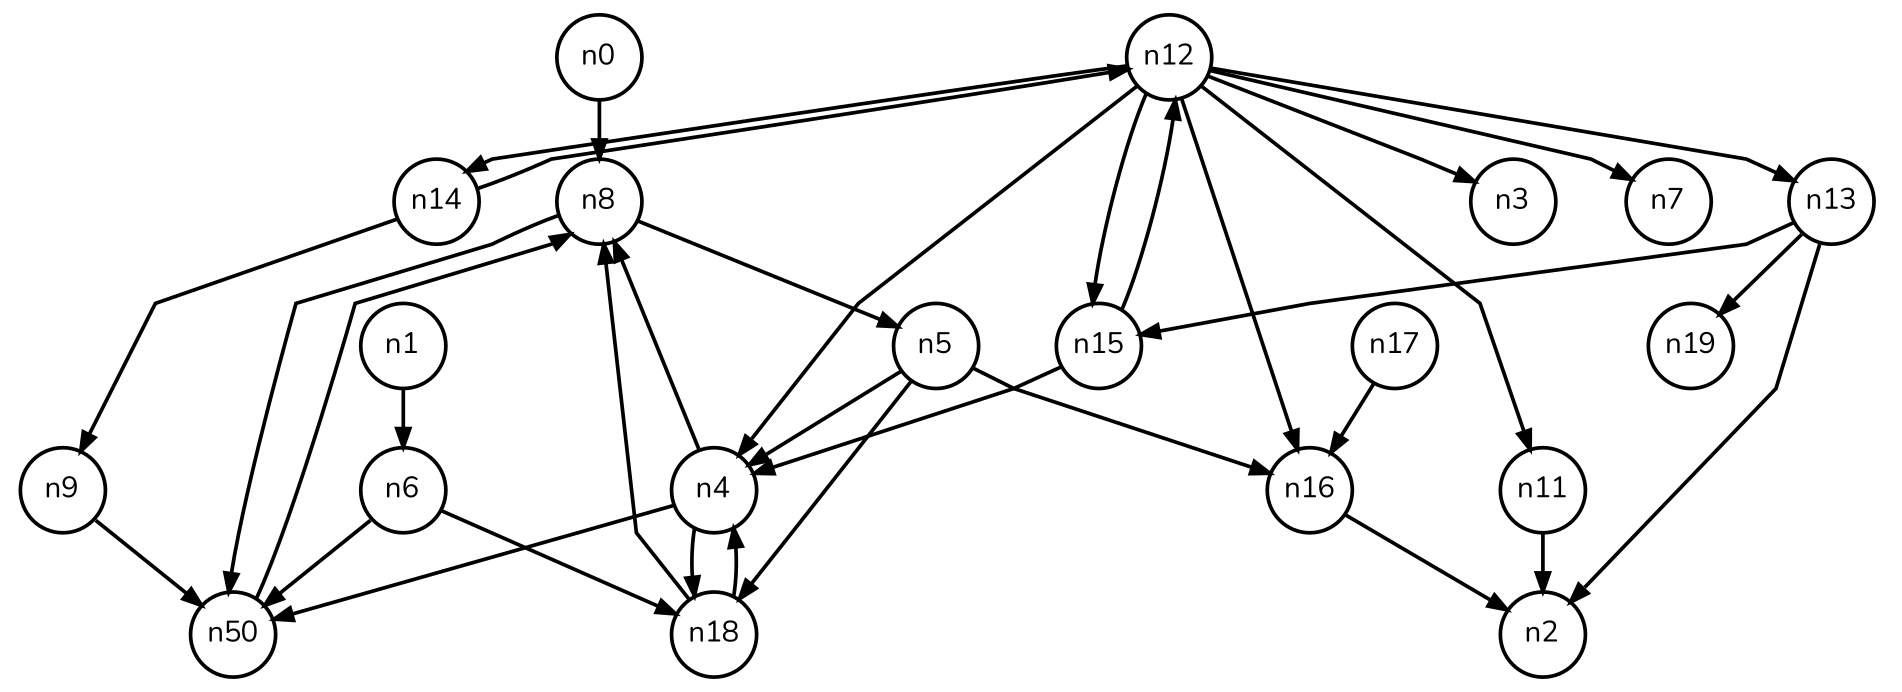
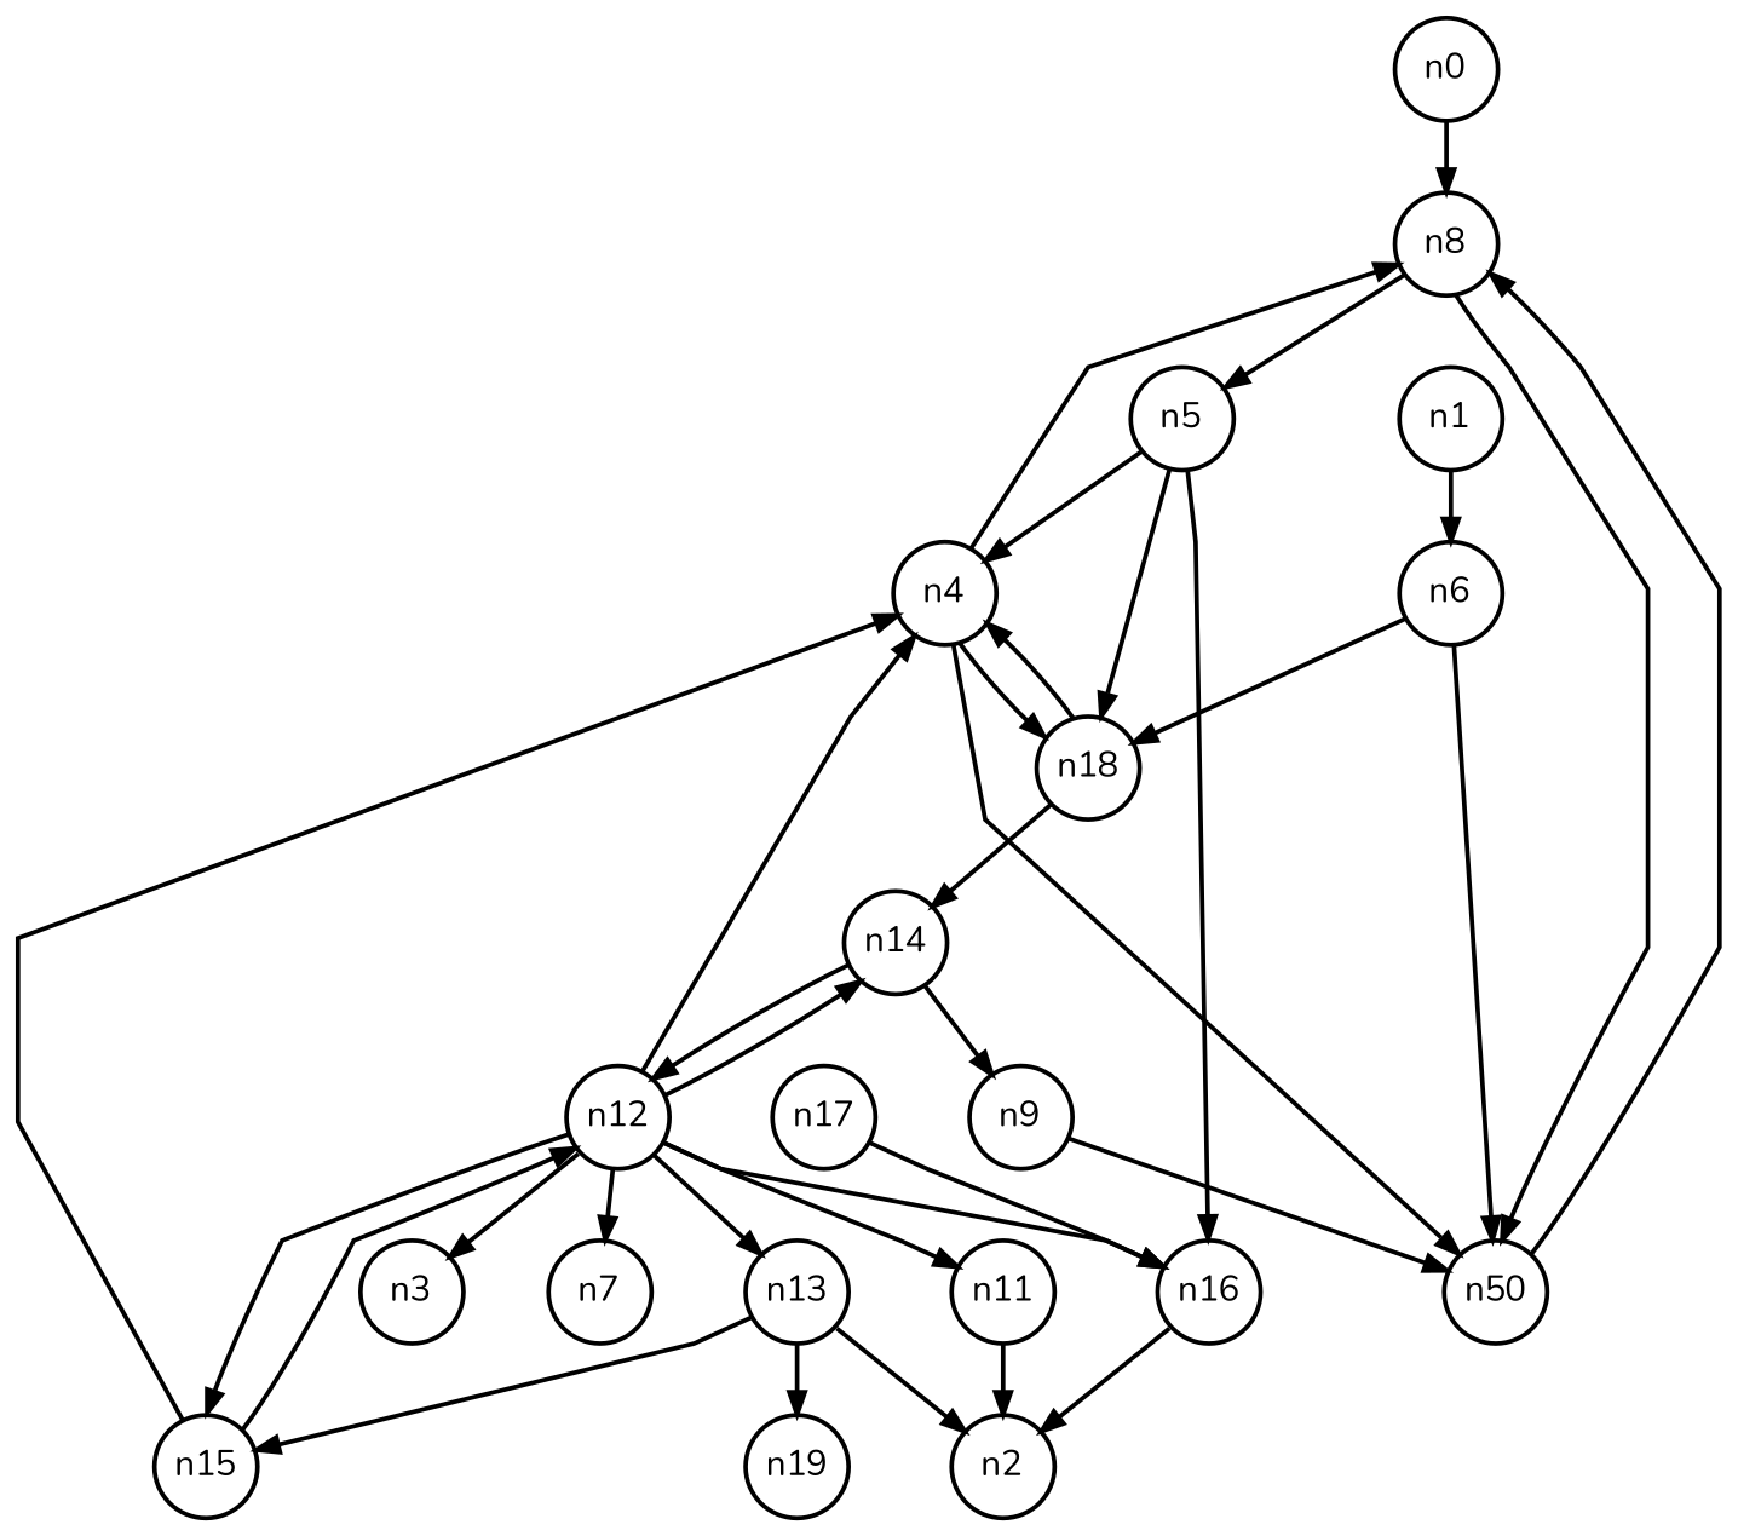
  digraph {
    fontname=Nunito
    fontsize=8
    nodesep=0.22
    nodesize=0.16
    ranksep=0.22
    splines=polyline
    node [fixedsize=shape fontname=Nunito fontsize=8 shape=circle]
    edge [arrowsize=0.5 fontname=Nunito]
    n8 [width=0.32]
    n10 [label=n50 width=0.32]
    n5 [width=0.32]
    n4 [width=0.32]
    n18 [width=0.32]
    n16 [width=0.32]
    n2 [width=0.32]
    n0 [width=0.32]
    n6 [width=0.32]
    n1 [width=0.32]
    n9 [width=0.32]
    n11 [width=0.32]
    n12 [width=0.32]
    n3 [width=0.32]
    n7 [width=0.32]
    n13 [width=0.32]
    n14 [width=0.32]
    n15 [width=0.32]
    n19 [width=0.32]
    n17 [width=0.32]
    n8 -> n10
    n8 -> n5
    n10 -> n8
    n5 -> n4
    n5 -> n18
    n5 -> n16
    n4 -> n8
    n4 -> n10
    n4 -> n18
-   n18 -> n8
+   n18 -> n14
    n18 -> n4
    n16 -> n2
    n0 -> n8
    n6 -> n10
    n6 -> n18
    n1 -> n6
    n9 -> n10
    n11 -> n2
    n12 -> n4
    n12 -> n16
    n12 -> n11
    n12 -> n3
    n12 -> n7
    n12 -> n13
    n12 -> n14
    n12 -> n15
    n13 -> n2
    n13 -> n15
    n13 -> n19
    n14 -> n9
    n14 -> n12
    n15 -> n4
    n15 -> n12
    n17 -> n16
  }
